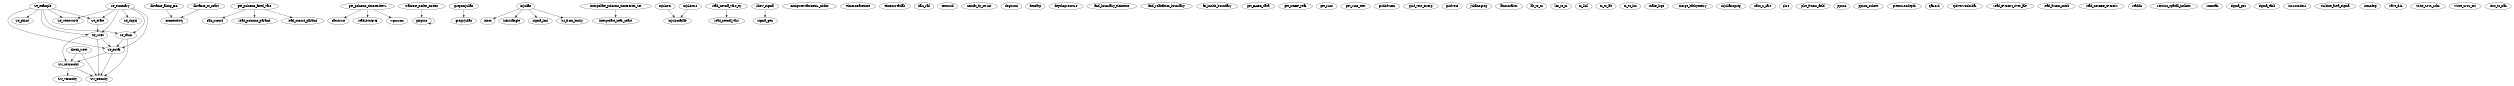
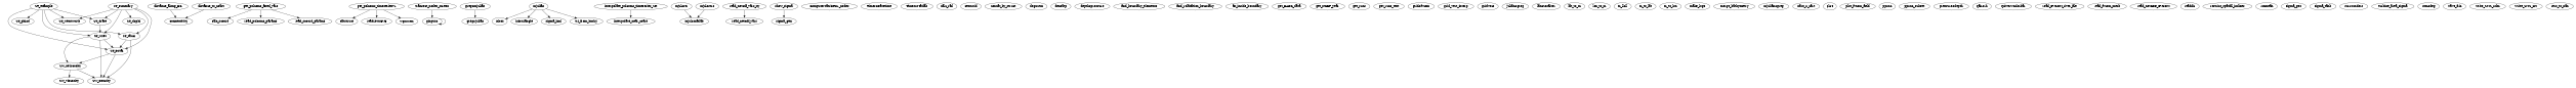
  digraph {
    ST_Dstar
    SW_Density
    SW_Kviscosity
    SW_Viscosity
    ST_erate
    ST_wset
    ST_example
    ST_phi2d
    ST_taucr
    ST_wentworth
    ST_summary
    ST_d2phi
-   check_wset
    distance_along_BC
    connectivity
    distance_to_coast
    get_polcoms_fixed_vars
    calc_scoord
    read_polcoms_params
    read_scoord_params
    get_polcoms_timeseriesv1
    catstruct
    readzetUBVB
    wgs2utm
    ginput2
    greg2mjulian
    greg2julian
    n28 [label=mjulian]
    inbox
    isintriangle
    n31 [label=sigma_kml]
    tri_from_bndry
    interpolate_polcoms_timeseries_zet
    interpolate_near_coast
    mjul2str
    mjul2matlab
    mjul2str2
    read_netcdf_vars_xy
    read_netcdf_vars
    show_sigma
    sigma_gen
    transect_nodes_screen
    ComputeMatrixRx1_nodes
    Times2Datetime
    Times2Matlab
    calc_rad
    centroid
    concat_by_struct
    deg2utm
    densatp
    depth2pressure
    find_boundary_elements
    find_relaxation_boundary
    fix_inside_boundary
    get_BADC_data
    get_NCEP_year
    get_runs
    get_runs_test
    grid2fvcom
    grid_vert_interp
    gridvecs
    julian2greg
    lanczosfilter
    lat_to_m
    lon_to_m
    m_ll2ll
    m_to_lat
    m_to_lon
    make_logo
    merge_bathymetry
    mjulian2greg
    naut_2_cart
    pl64
    plot_fvcom_field
    pp2nc
    pp2nc_subset
    pressure2depth
    qair2rh
    quiverwcolorbar
    read_FVCOM_river_file
    read_fvcom_mesh
    read_netCDF_FVCOM
    readdir
    restrict_spatial_indices
    runmean
    sigma_geo
    sigma_tanh
    surrounders
    turbine_area_sigma
    utm2deg
    wave_fric
    write_SMS_2dm
    write_SMS_cst
    zero_to_nan
    ST_Dstar -> SW_Density
    ST_Dstar -> SW_Kviscosity
    SW_Kviscosity -> SW_Density
    SW_Kviscosity -> SW_Viscosity
    ST_erate -> ST_wset
    ST_wset -> ST_Dstar
    ST_wset -> SW_Density
    ST_wset -> SW_Kviscosity
    ST_example -> ST_Dstar
    ST_example -> ST_erate
    ST_example -> ST_wset
    ST_example -> ST_phi2d
    ST_example -> ST_taucr
    ST_example -> ST_wentworth
    ST_taucr -> ST_Dstar
    ST_taucr -> SW_Density
    ST_summary -> ST_Dstar
    ST_summary -> ST_erate
    ST_summary -> ST_wset
    ST_summary -> ST_taucr
    ST_summary -> ST_wentworth
    ST_summary -> ST_d2phi
-   check_wset -> SW_Density
-   check_wset -> SW_Kviscosity
    distance_along_BC -> connectivity
    distance_to_coast -> connectivity
    get_polcoms_fixed_vars -> calc_scoord
    get_polcoms_fixed_vars -> read_polcoms_params
    get_polcoms_fixed_vars -> read_scoord_params
    get_polcoms_timeseriesv1 -> catstruct
    get_polcoms_timeseriesv1 -> readzetUBVB
    get_polcoms_timeseriesv1 -> wgs2utm
    ginput2 -> ginput2
    greg2mjulian -> greg2julian
    n28 -> inbox
    n28 -> isintriangle
    n28 -> n31
    n28 -> tri_from_bndry
    interpolate_polcoms_timeseries_zet -> interpolate_near_coast
    mjul2str -> mjul2matlab
    mjul2str2 -> mjul2matlab
    read_netcdf_vars_xy -> read_netcdf_vars
    show_sigma -> sigma_gen
    transect_nodes_screen -> ginput2
  }
